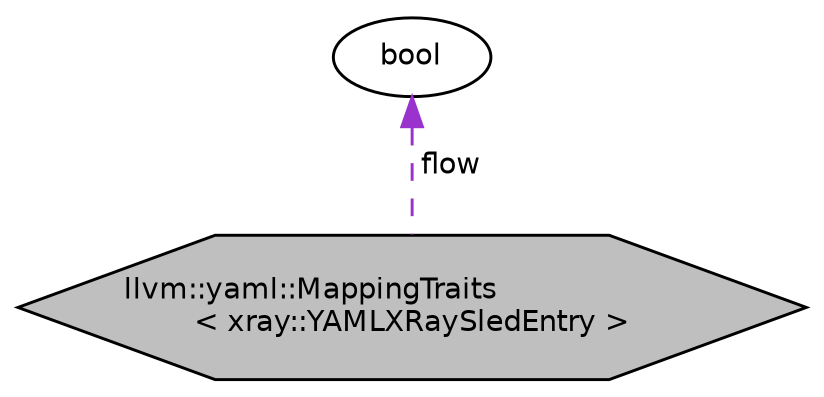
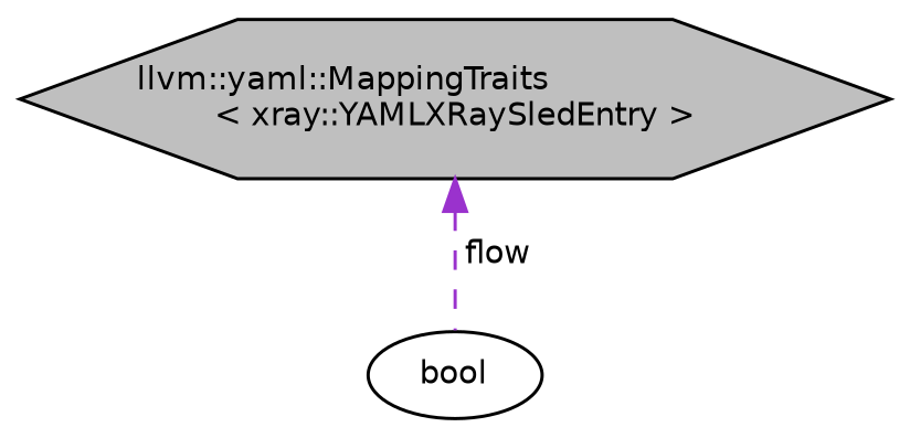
  digraph {
    node [color=black fontname=Helvetica fontsize=10]
    n1 [fillcolor=grey75 fontcolor=black height=0.2 label="llvm::yaml::MappingTraits\l\< xray::YAMLXRaySledEntry \>" shape=hexagon style=filled width=0.4]
    n2 [height=0.2 label=bool shape=ellipse width=0.4]
-   n2 -> n1 [color=darkorchid3 dir=back fontname=Helvetica fontsize=10 label=" flow" labelfontname=Helvetica labelfontsize=10 style=dashed]
+   n1 -> n2 [color=darkorchid3 dir=back fontname=Helvetica fontsize=10 label=" flow" labelfontname=Helvetica labelfontsize=10 style=dashed]
  }
